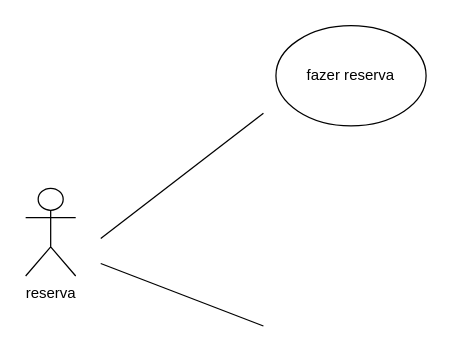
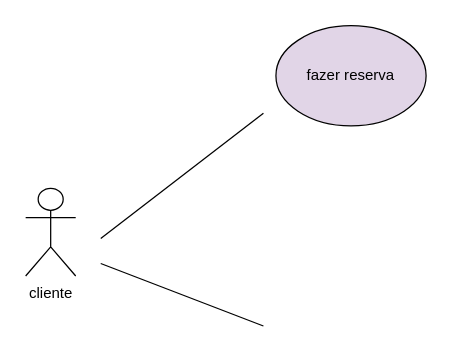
  <mxCell id="0" />
  <mxCell id="1" parent="0" />
- <mxCell id="2" value="reserva" style="shape=umlActor;verticalLabelPosition=bottom;verticalAlign=top;html=1;outlineConnect=0;" vertex="1" parent="1"><mxGeometry x="20" y="150" width="40" height="70" as="geometry" /></mxCell>
- <mxCell id="3" value="fazer reserva" style="ellipse;whiteSpace=wrap;html=1;" vertex="1" parent="1"><mxGeometry x="220" y="20" width="120" height="80" as="geometry" /></mxCell>
+ <mxCell id="2" value="cliente" style="shape=umlActor;verticalLabelPosition=bottom;verticalAlign=top;html=1;outlineConnect=0;" vertex="1" parent="1"><mxGeometry x="20" y="150" width="40" height="70" as="geometry" /></mxCell>
+ <mxCell id="3" value="fazer reserva" style="ellipse;whiteSpace=wrap;html=1;fillColor=#e1d5e7;" vertex="1" parent="1"><mxGeometry x="220" y="20" width="120" height="80" as="geometry" /></mxCell>
  <mxCell id="4" value="" style="endArrow=none;html=1;rounded=0;" edge="1" parent="1"><mxGeometry width="50" height="50" relative="1" as="geometry"><mxPoint x="80" y="190" as="sourcePoint" /><mxPoint x="210" y="90" as="targetPoint" /></mxGeometry></mxCell>
  <mxCell id="5" value="" style="endArrow=none;html=1;rounded=0;" edge="1" parent="1"><mxGeometry width="50" height="50" relative="1" as="geometry"><mxPoint x="80" y="210" as="sourcePoint" /><mxPoint x="210" y="260" as="targetPoint" /><Array as="points" /></mxGeometry></mxCell>
